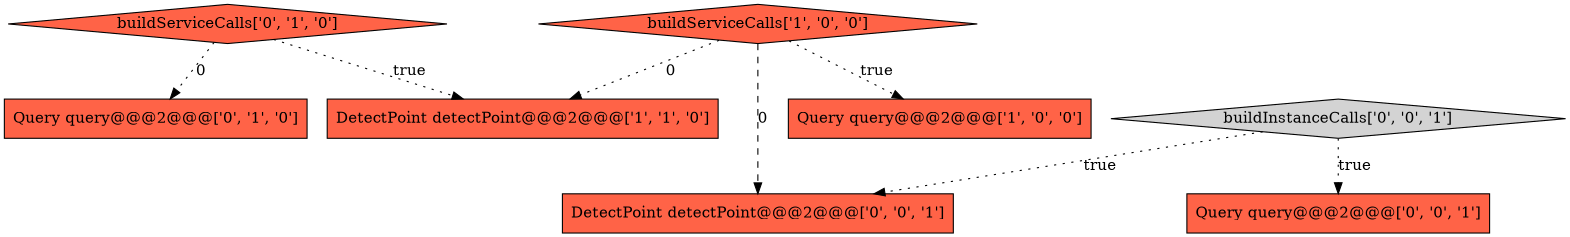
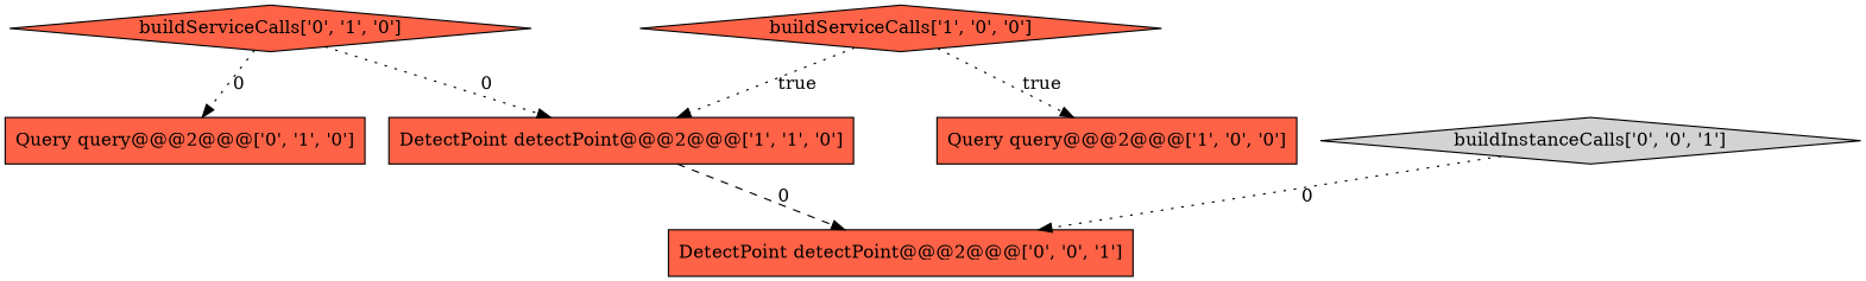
  digraph {
    node [fillcolor=tomato shape=box style=filled]
    edge [style=dotted]
    n1 [label="DetectPoint detectPoint@@@2@@@['0', '0', '1']"]
    n2 [label="Query query@@@2@@@['1', '0', '0']"]
    n3 [label="buildServiceCalls['0', '1', '0']" shape=diamond]
    n4 [label="Query query@@@2@@@['0', '1', '0']"]
    n5 [label="DetectPoint detectPoint@@@2@@@['1', '1', '0']"]
    n6 [label="buildServiceCalls['1', '0', '0']" shape=diamond]
    n7 [fillcolor=lightgray label="buildInstanceCalls['0', '0', '1']" shape=diamond]
-   n8 [label="Query query@@@2@@@['0', '0', '1']"]
    n3 -> n4 [label=0]
-   n3 -> n5 [label=true]
-   n6 -> n1 [label=0 style=dashed]
+   n3 -> n5 [label=0]
+   n5 -> n1 [label=0 style=dashed]
    n6 -> n2 [label=true]
-   n6 -> n5 [label=0]
-   n7 -> n1 [label=true]
-   n7 -> n8 [label=true]
+   n6 -> n5 [label=true]
+   n7 -> n1 [label=0]
  }
